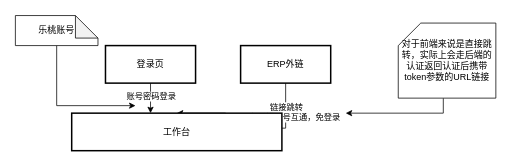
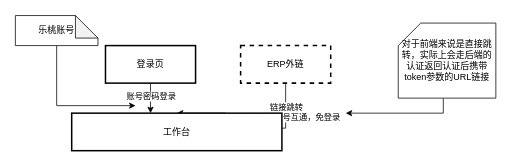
  <mxCell id="0" />
  <mxCell id="1" parent="0" />
  <mxCell id="2" value="" style="edgeStyle=orthogonalEdgeStyle;rounded=0;orthogonalLoop=1;jettySize=auto;html=1;" edge="1" parent="1" source="4" target="8"><mxGeometry relative="1" as="geometry"><Array as="points"><mxPoint x="220" y="170" /><mxPoint x="300" y="170" /></Array></mxGeometry></mxCell>
  <mxCell id="3" value="账号密码登录" style="edgeLabel;html=1;align=center;verticalAlign=middle;resizable=0;points=[];" vertex="1" connectable="0" parent="2"><mxGeometry x="-0.787" y="-1" relative="1" as="geometry"><mxPoint x="1" y="13" as="offset" /></mxGeometry></mxCell>
  <mxCell id="4" value="登录页" style="whiteSpace=wrap;html=1;strokeWidth=2;" vertex="1" parent="1"><mxGeometry x="140" y="60" width="120" height="50" as="geometry" /></mxCell>
  <mxCell id="5" style="edgeStyle=orthogonalEdgeStyle;rounded=0;orthogonalLoop=1;jettySize=auto;html=1;exitX=0.5;exitY=1;exitDx=0;exitDy=0;entryX=0.5;entryY=0;entryDx=0;entryDy=0;" edge="1" parent="1" source="7" target="8"><mxGeometry relative="1" as="geometry"><Array as="points"><mxPoint x="380" y="170" /><mxPoint x="300" y="170" /></Array></mxGeometry></mxCell>
  <mxCell id="6" value="链接跳转&lt;br&gt;ERP与乐桃账号互通，免登录" style="edgeLabel;html=1;align=center;verticalAlign=middle;resizable=0;points=[];" vertex="1" connectable="0" parent="5"><mxGeometry x="-0.75" y="-2" relative="1" as="geometry"><mxPoint x="2" y="10" as="offset" /></mxGeometry></mxCell>
- <mxCell id="7" value="ERP外链" style="whiteSpace=wrap;html=1;strokeWidth=2;" vertex="1" parent="1"><mxGeometry x="320" y="60" width="120" height="50" as="geometry" /></mxCell>
+ <mxCell id="7" value="ERP外链" style="whiteSpace=wrap;html=1;strokeWidth=2;dashed=1;" vertex="1" parent="1"><mxGeometry x="320" y="60" width="120" height="50" as="geometry" /></mxCell>
  <mxCell id="8" value="工作台" style="whiteSpace=wrap;html=1;strokeWidth=2;" vertex="1" parent="1"><mxGeometry x="95" y="150" width="280" height="50" as="geometry" /></mxCell>
  <mxCell id="9" value="" style="edgeStyle=orthogonalEdgeStyle;rounded=0;orthogonalLoop=1;jettySize=auto;html=1;exitX=0.5;exitY=1;exitDx=0;exitDy=0;exitPerimeter=0;" edge="1" parent="1" source="10"><mxGeometry relative="1" as="geometry"><mxPoint x="80" y="70" as="sourcePoint" /><mxPoint x="180" y="140" as="targetPoint" /><Array as="points"><mxPoint x="75" y="140" /></Array></mxGeometry></mxCell>
  <mxCell id="10" value="乐桃账号" style="shape=note;whiteSpace=wrap;html=1;backgroundOutline=1;darkOpacity=0.05;" vertex="1" parent="1"><mxGeometry x="20" y="20" width="110" height="40" as="geometry" /></mxCell>
  <mxCell id="11" value="" style="edgeStyle=orthogonalEdgeStyle;rounded=0;orthogonalLoop=1;jettySize=auto;html=1;" edge="1" parent="1" source="12"><mxGeometry relative="1" as="geometry"><mxPoint x="460" y="150" as="targetPoint" /><Array as="points"><mxPoint x="590" y="150" /></Array></mxGeometry></mxCell>
  <mxCell id="12" value="对于前端来说是直接跳转，实际上会走后端的认证返回认证后携带token参数的URL链接" style="shape=card;whiteSpace=wrap;html=1;" vertex="1" parent="1"><mxGeometry x="530" y="30" width="130" height="100" as="geometry" /></mxCell>
